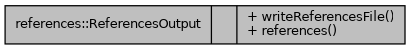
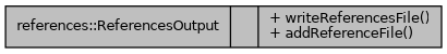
  digraph {
    rankdir=LR
-   n1 [color=black fillcolor=grey75 fontcolor=black fontname=Helvetica fontsize=10 height=0.2 label="{references::ReferencesOutput\n||+ writeReferencesFile()\l+ references()\l}" shape=record style=filled width=0.4]
+   n1 [color=black fillcolor=grey75 fontcolor=black fontname=Helvetica fontsize=10 height=0.2 label="{references::ReferencesOutput\n||+ writeReferencesFile()\l+ addReferenceFile()\l}" shape=record style=filled width=0.4]
  }
